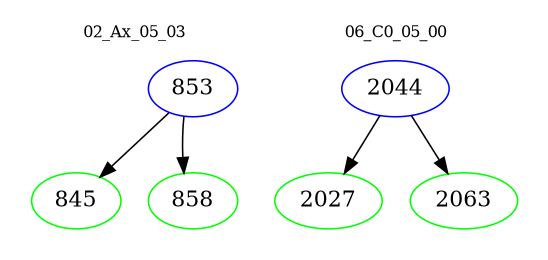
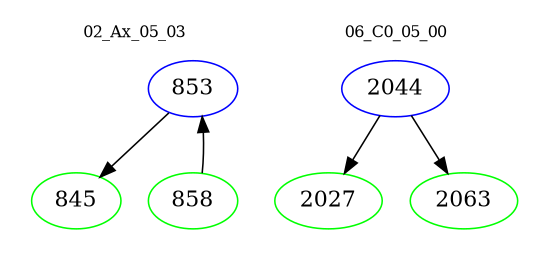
  digraph {
    node [color=green]
    edge [color=black]
    n1 [color=blue label=853]
    n2 [label=845]
    n3 [label=858]
    n4 [color=blue label=2044]
    n5 [label=2027]
    n6 [label=2063]
    subgraph cluster_1 {
      color=white
      fontsize=10
      label="02_Ax_05_03"
      n1
      n2
      n3
    }
    subgraph cluster_2 {
      color=white
      fontsize=10
      label="06_C0_05_00"
      n4
      n5
      n6
    }
    n1 -> n2
-   n1 -> n3
+   n3 -> n1
    n4 -> n5
    n4 -> n6
  }
